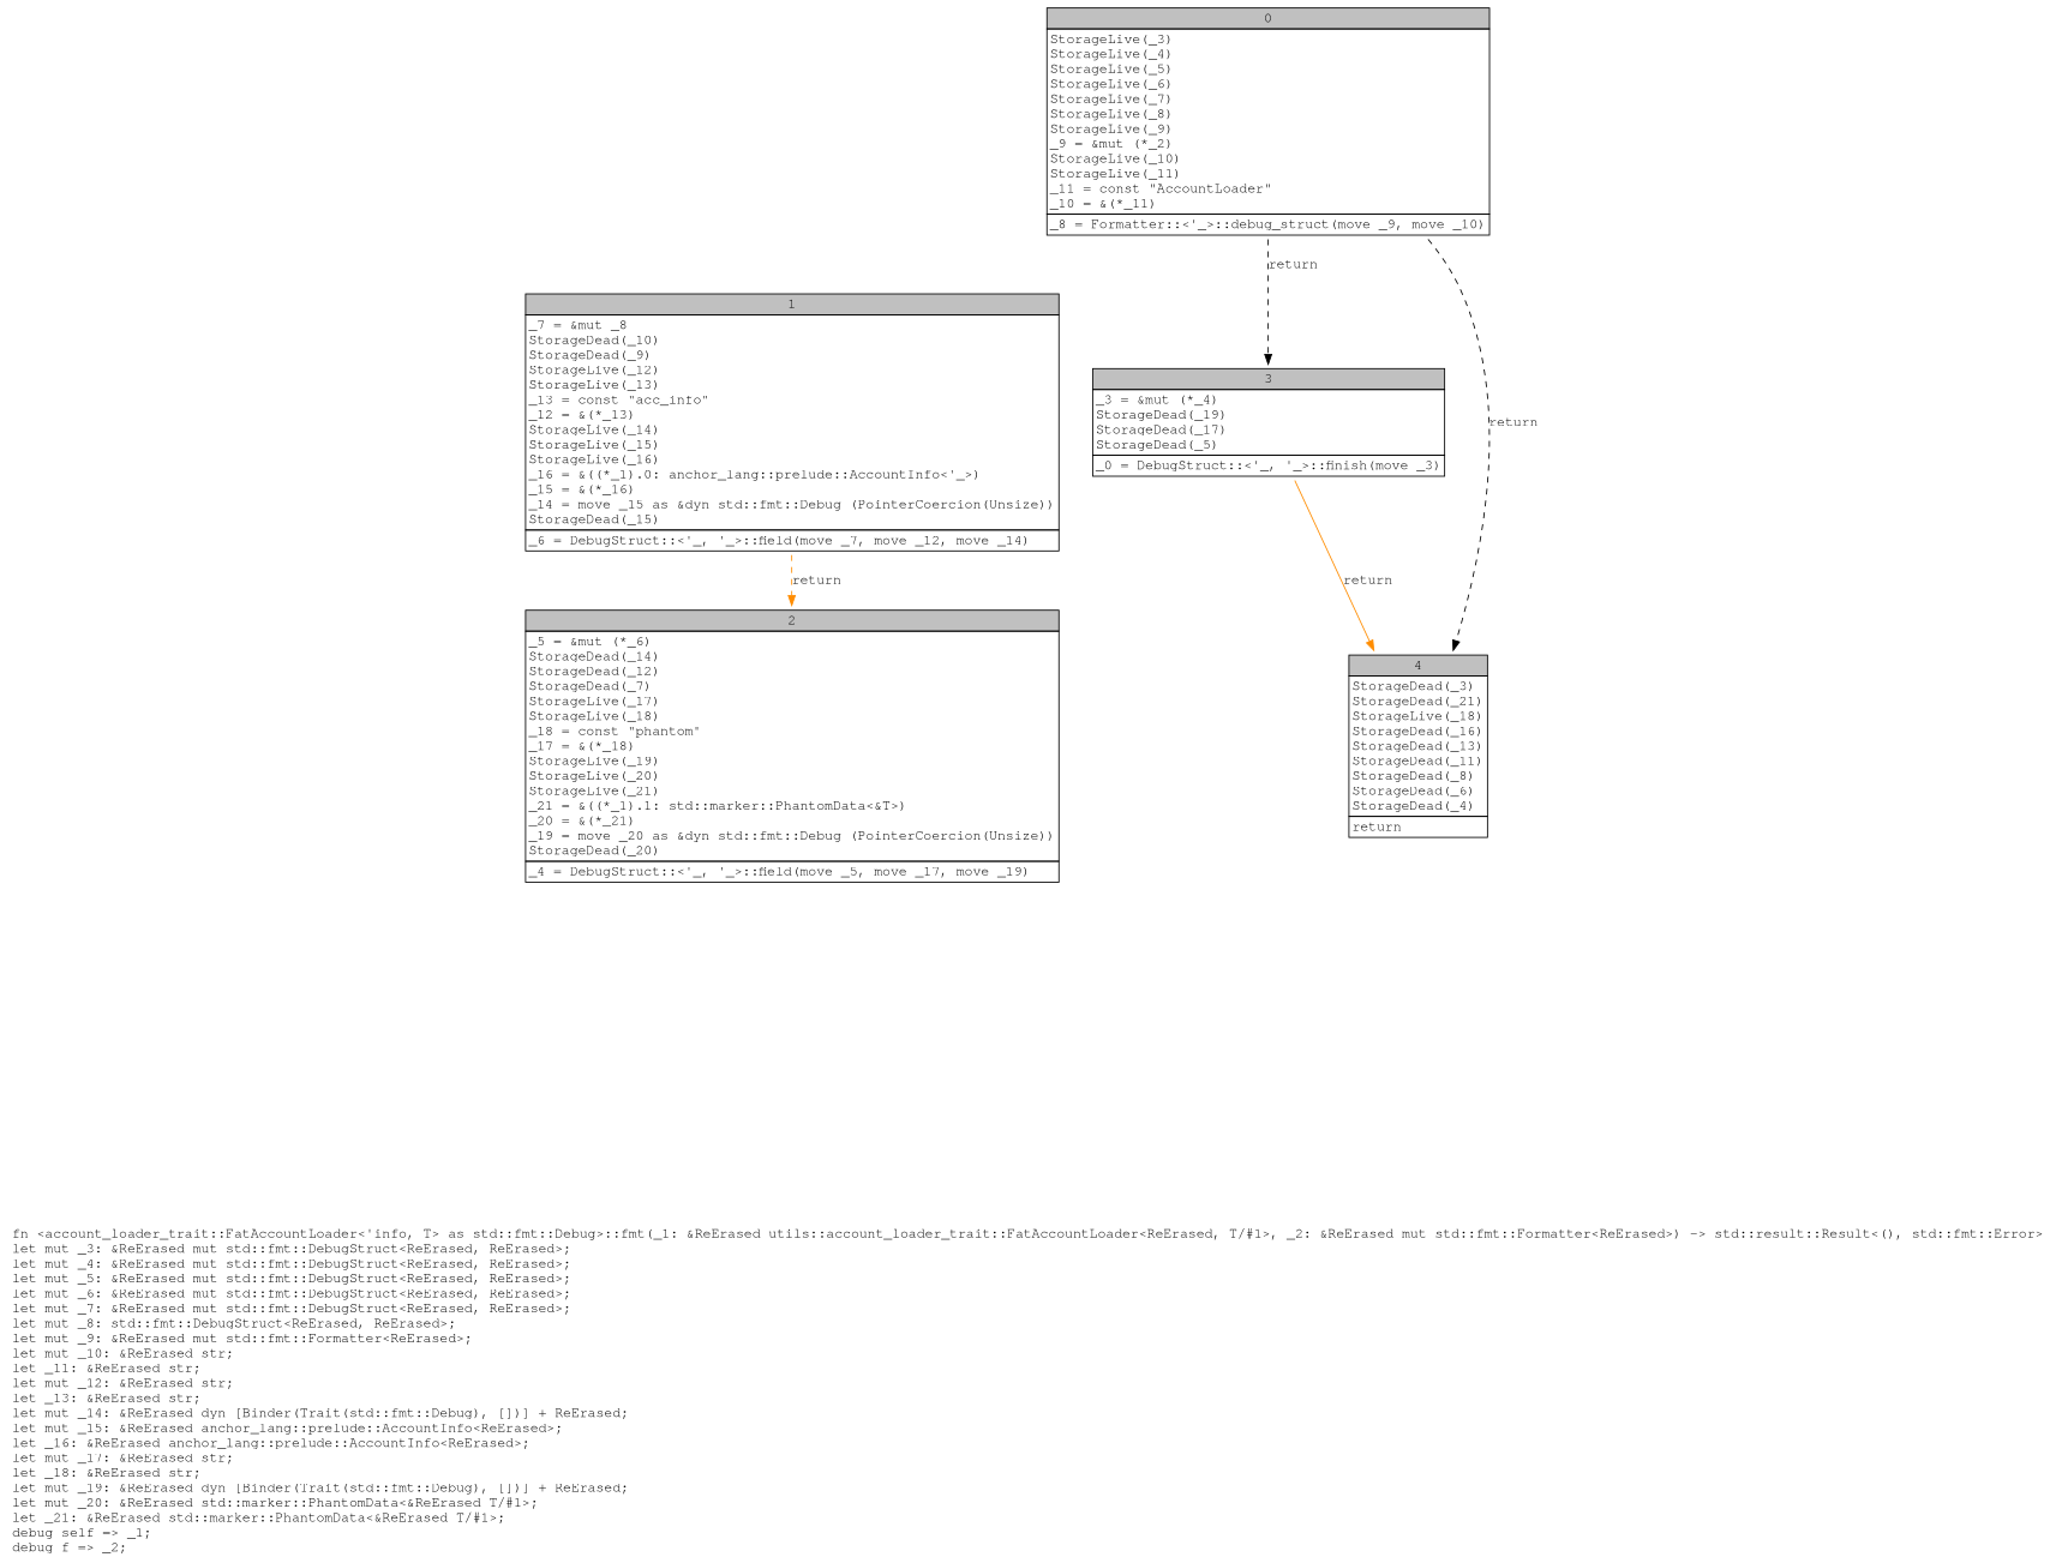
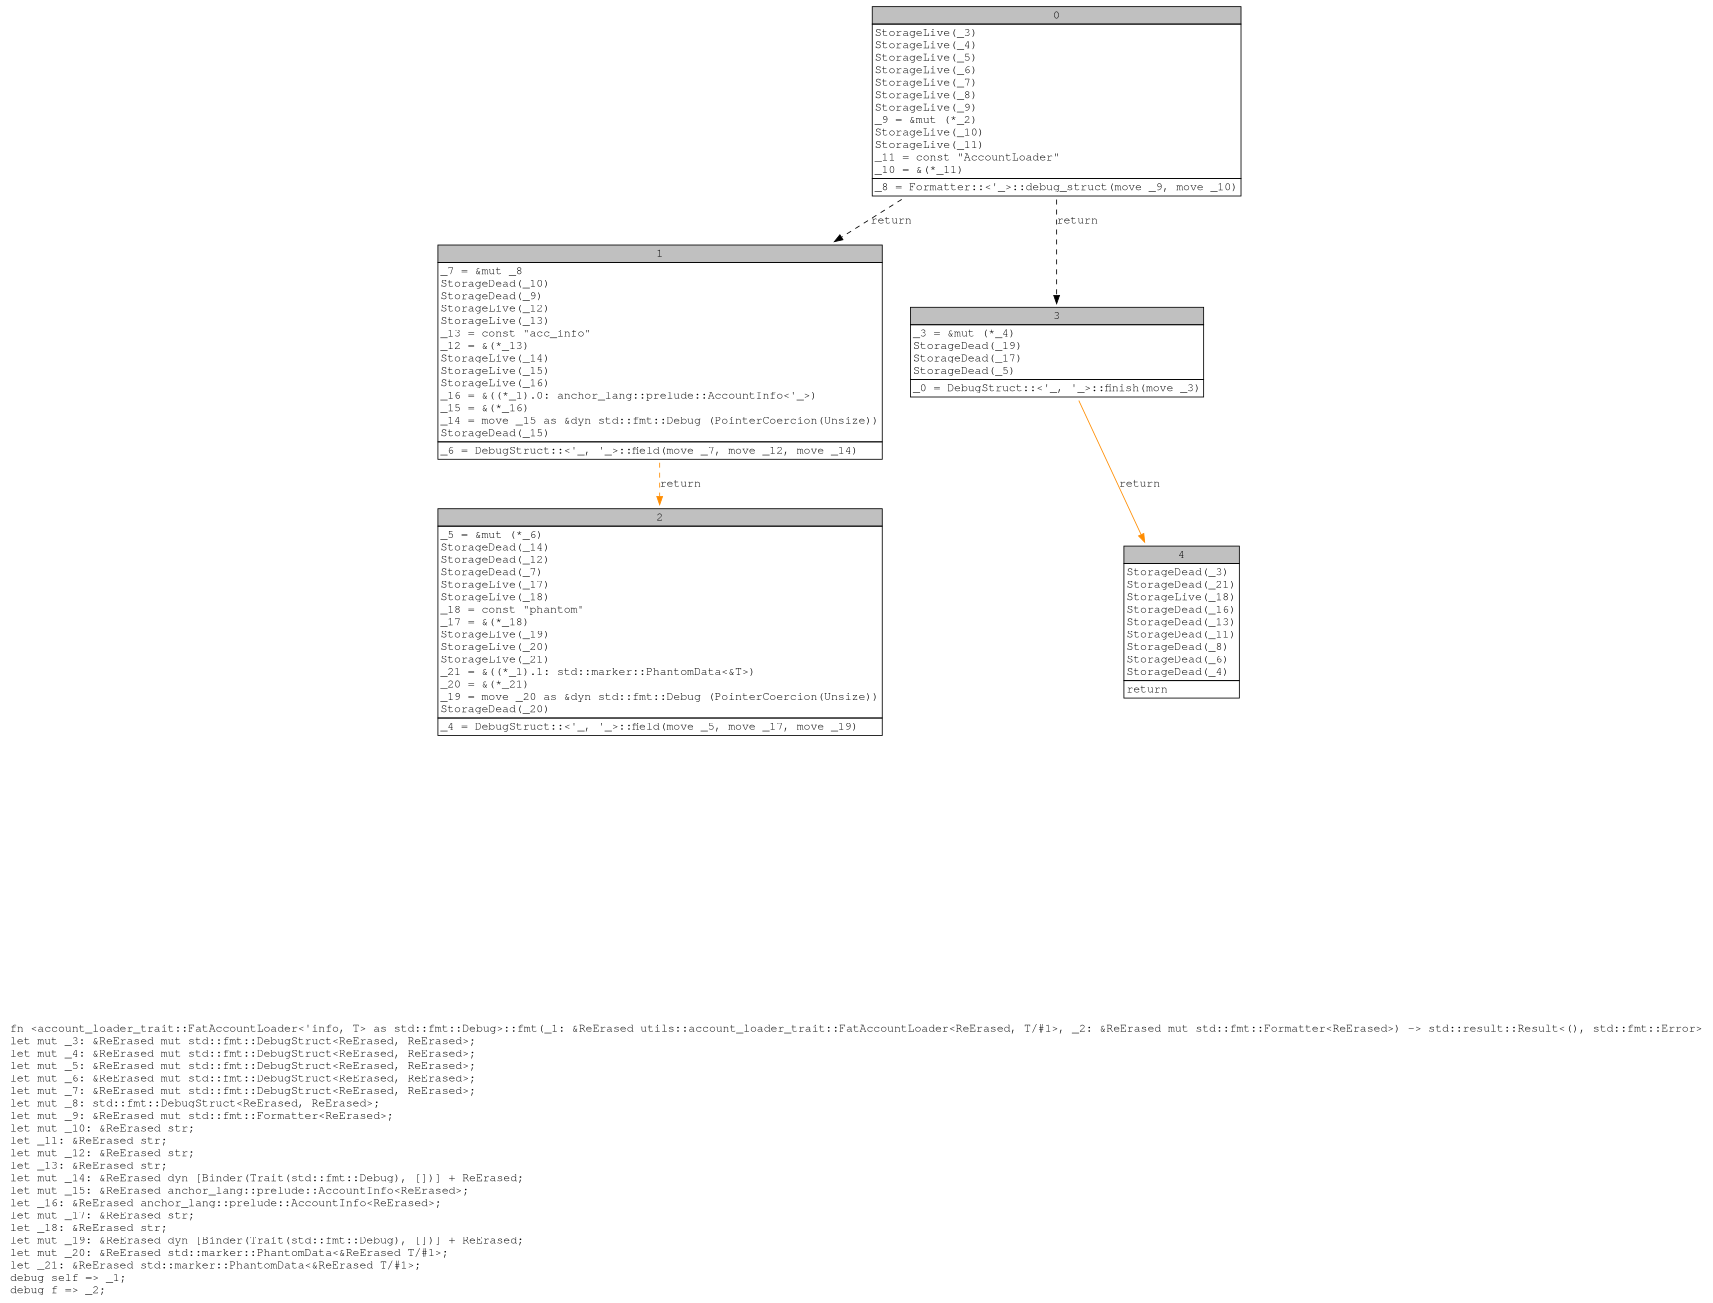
  digraph {
    fontname="Courier, monospace"
    label=<fn &lt;account_loader_trait::FatAccountLoader&lt;'info, T&gt; as std::fmt::Debug&gt;::fmt(_1: &amp;ReErased utils::account_loader_trait::FatAccountLoader&lt;ReErased, T/#1&gt;, _2: &amp;ReErased mut std::fmt::Formatter&lt;ReErased&gt;) -&gt; std::result::Result&lt;(), std::fmt::Error&gt;<br align="left"/>let mut _3: &amp;ReErased mut std::fmt::DebugStruct&lt;ReErased, ReErased&gt;;<br align="left"/>let mut _4: &amp;ReErased mut std::fmt::DebugStruct&lt;ReErased, ReErased&gt;;<br align="left"/>let mut _5: &amp;ReErased mut std::fmt::DebugStruct&lt;ReErased, ReErased&gt;;<br align="left"/>let mut _6: &amp;ReErased mut std::fmt::DebugStruct&lt;ReErased, ReErased&gt;;<br align="left"/>let mut _7: &amp;ReErased mut std::fmt::DebugStruct&lt;ReErased, ReErased&gt;;<br align="left"/>let mut _8: std::fmt::DebugStruct&lt;ReErased, ReErased&gt;;<br align="left"/>let mut _9: &amp;ReErased mut std::fmt::Formatter&lt;ReErased&gt;;<br align="left"/>let mut _10: &amp;ReErased str;<br align="left"/>let _11: &amp;ReErased str;<br align="left"/>let mut _12: &amp;ReErased str;<br align="left"/>let _13: &amp;ReErased str;<br align="left"/>let mut _14: &amp;ReErased dyn [Binder(Trait(std::fmt::Debug), [])] + ReErased;<br align="left"/>let mut _15: &amp;ReErased anchor_lang::prelude::AccountInfo&lt;ReErased&gt;;<br align="left"/>let _16: &amp;ReErased anchor_lang::prelude::AccountInfo&lt;ReErased&gt;;<br align="left"/>let mut _17: &amp;ReErased str;<br align="left"/>let _18: &amp;ReErased str;<br align="left"/>let mut _19: &amp;ReErased dyn [Binder(Trait(std::fmt::Debug), [])] + ReErased;<br align="left"/>let mut _20: &amp;ReErased std::marker::PhantomData&lt;&amp;ReErased T/#1&gt;;<br align="left"/>let _21: &amp;ReErased std::marker::PhantomData&lt;&amp;ReErased T/#1&gt;;<br align="left"/>debug self =&gt; _1;<br align="left"/>debug f =&gt; _2;<br align="left"/>>
    node [fontname="Courier, monospace" shape=none]
    edge [color=black fontname="Courier, monospace" style=dashed]
    n1 [label=<<table border="0" cellborder="1" cellspacing="0"><tr><td bgcolor="gray" align="center" colspan="1">0</td></tr><tr><td align="left" balign="left">StorageLive(_3)<br/>StorageLive(_4)<br/>StorageLive(_5)<br/>StorageLive(_6)<br/>StorageLive(_7)<br/>StorageLive(_8)<br/>StorageLive(_9)<br/>_9 = &amp;mut (*_2)<br/>StorageLive(_10)<br/>StorageLive(_11)<br/>_11 = const &quot;AccountLoader&quot;<br/>_10 = &amp;(*_11)<br/></td></tr><tr><td align="left">_8 = Formatter::&lt;'_&gt;::debug_struct(move _9, move _10)</td></tr></table>>]
    n2 [label=<<table border="0" cellborder="1" cellspacing="0"><tr><td bgcolor="gray" align="center" colspan="1">1</td></tr><tr><td align="left" balign="left">_7 = &amp;mut _8<br/>StorageDead(_10)<br/>StorageDead(_9)<br/>StorageLive(_12)<br/>StorageLive(_13)<br/>_13 = const &quot;acc_info&quot;<br/>_12 = &amp;(*_13)<br/>StorageLive(_14)<br/>StorageLive(_15)<br/>StorageLive(_16)<br/>_16 = &amp;((*_1).0: anchor_lang::prelude::AccountInfo&lt;'_&gt;)<br/>_15 = &amp;(*_16)<br/>_14 = move _15 as &amp;dyn std::fmt::Debug (PointerCoercion(Unsize))<br/>StorageDead(_15)<br/></td></tr><tr><td align="left">_6 = DebugStruct::&lt;'_, '_&gt;::field(move _7, move _12, move _14)</td></tr></table>>]
    n3 [label=<<table border="0" cellborder="1" cellspacing="0"><tr><td bgcolor="gray" align="center" colspan="1">3</td></tr><tr><td align="left" balign="left">_3 = &amp;mut (*_4)<br/>StorageDead(_19)<br/>StorageDead(_17)<br/>StorageDead(_5)<br/></td></tr><tr><td align="left">_0 = DebugStruct::&lt;'_, '_&gt;::finish(move _3)</td></tr></table>>]
    n4 [label=<<table border="0" cellborder="1" cellspacing="0"><tr><td bgcolor="gray" align="center" colspan="1">2</td></tr><tr><td align="left" balign="left">_5 = &amp;mut (*_6)<br/>StorageDead(_14)<br/>StorageDead(_12)<br/>StorageDead(_7)<br/>StorageLive(_17)<br/>StorageLive(_18)<br/>_18 = const &quot;phantom&quot;<br/>_17 = &amp;(*_18)<br/>StorageLive(_19)<br/>StorageLive(_20)<br/>StorageLive(_21)<br/>_21 = &amp;((*_1).1: std::marker::PhantomData&lt;&amp;T&gt;)<br/>_20 = &amp;(*_21)<br/>_19 = move _20 as &amp;dyn std::fmt::Debug (PointerCoercion(Unsize))<br/>StorageDead(_20)<br/></td></tr><tr><td align="left">_4 = DebugStruct::&lt;'_, '_&gt;::field(move _5, move _17, move _19)</td></tr></table>>]
    n5 [label=<<table border="0" cellborder="1" cellspacing="0"><tr><td bgcolor="gray" align="center" colspan="1">4</td></tr><tr><td align="left" balign="left">StorageDead(_3)<br/>StorageDead(_21)<br/>StorageLive(_18)<br/>StorageDead(_16)<br/>StorageDead(_13)<br/>StorageDead(_11)<br/>StorageDead(_8)<br/>StorageDead(_6)<br/>StorageDead(_4)<br/></td></tr><tr><td align="left">return</td></tr></table>>]
-   n1 -> n5 [label=return]
+   n1 -> n2 [label=return]
    n1 -> n3 [label=return]
    n2 -> n4 [color=darkorange label=return]
    n3 -> n5 [color=darkorange label=return style=solid]
  }
